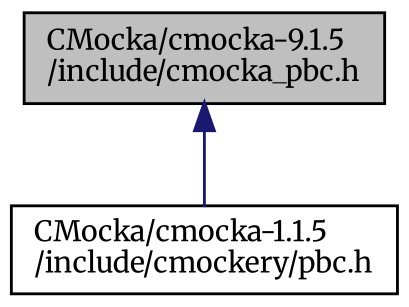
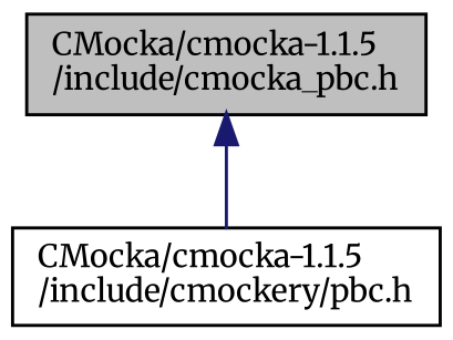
  digraph {
    fontname=Merriweather
    node [color=black fontname=Merriweather fontsize=10 shape=record style=filled]
-   n1 [fillcolor=grey75 fontcolor=black height=0.2 label="CMocka/cmocka-9.1.5\l/include/cmocka_pbc.h" width=0.4]
+   n1 [fillcolor=grey75 fontcolor=black height=0.2 label="CMocka/cmocka-1.1.5\l/include/cmocka_pbc.h" width=0.4]
    n2 [fillcolor=white height=0.2 label="CMocka/cmocka-1.1.5\l/include/cmockery/pbc.h" width=0.4]
    n1 -> n2 [color=midnightblue dir=back fontname=Merriweather fontsize=10 labelfontname=Helvetica labelfontsize=10 style=solid]
  }
